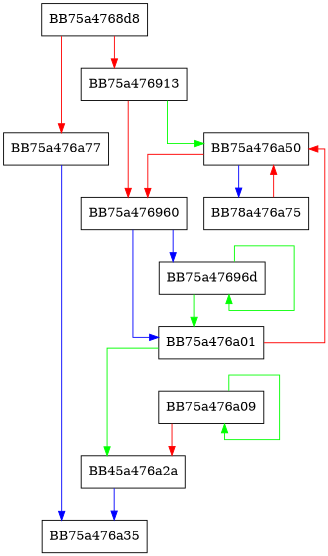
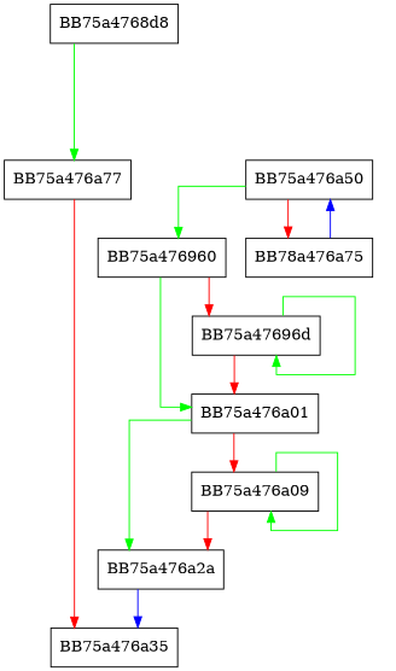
  digraph {
    splines=ortho
    node [shape=box]
    edge [color=green]
    BB75a4768d8
    BB75a476a77
-   BB75a476913
    BB75a476a35
    BB75a476a50
    BB75a476960
    n7 [label=BB78a476a75]
    n8 [label=BB75a476a01]
    BB75a47696d
-   BB75a476a2a [label=BB45a476a2a]
+   BB75a476a2a
    BB75a476a09
-   BB75a4768d8 -> BB75a476a77 [color=red]
-   BB75a4768d8 -> BB75a476913 [color=red]
-   BB75a476a77 -> BB75a476a35 [color=blue]
-   BB75a476913 -> BB75a476a50
-   BB75a476913 -> BB75a476960 [color=red]
-   BB75a476a50 -> BB75a476960 [color=red]
-   BB75a476a50 -> n7 [color=blue]
-   BB75a476960 -> n8 [color=blue]
-   BB75a476960 -> BB75a47696d [color=blue]
-   n7 -> BB75a476a50 [color=red]
+   BB75a4768d8 -> BB75a476a77
+   BB75a476a77 -> BB75a476a35 [color=red]
+   BB75a476a50 -> BB75a476960
+   BB75a476a50 -> n7 [color=red]
+   BB75a476960 -> n8
+   BB75a476960 -> BB75a47696d [color=red]
+   n7 -> BB75a476a50 [color=blue]
    n8 -> BB75a476a2a
-   n8 -> BB75a476a50 [color=red]
-   BB75a47696d -> n8
+   n8 -> BB75a476a09 [color=red]
+   BB75a47696d -> n8 [color=red]
    BB75a47696d -> BB75a47696d
    BB75a476a2a -> BB75a476a35 [color=blue]
    BB75a476a09 -> BB75a476a2a [color=red]
    BB75a476a09 -> BB75a476a09
  }
